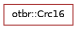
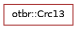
  digraph {
    rankdir=LR
-   n1 [color=brown fillcolor=white fontname=Helvetica fontsize=10 height=0.2 label="otbr::Crc16" shape=record style=filled width=0.4]
+   n1 [color=brown fillcolor=white fontname=Helvetica fontsize=10 height=0.2 label="otbr::Crc13" shape=record style=filled width=0.4]
  }
